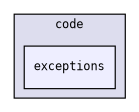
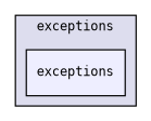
  digraph {
    compound=true
    fontname="DejaVu Sans Mono"
    n1 [fillcolor="#eeeeff" fontname="DejaVu Sans Mono" fontsize=10 label=exceptions pencolor=black shape=box style=filled]
    subgraph cluster_1 {
      bgcolor="#ddddee"
      fontsize=10
-     label=code
+     label=exceptions
      pencolor=black
      n1
    }
  }
